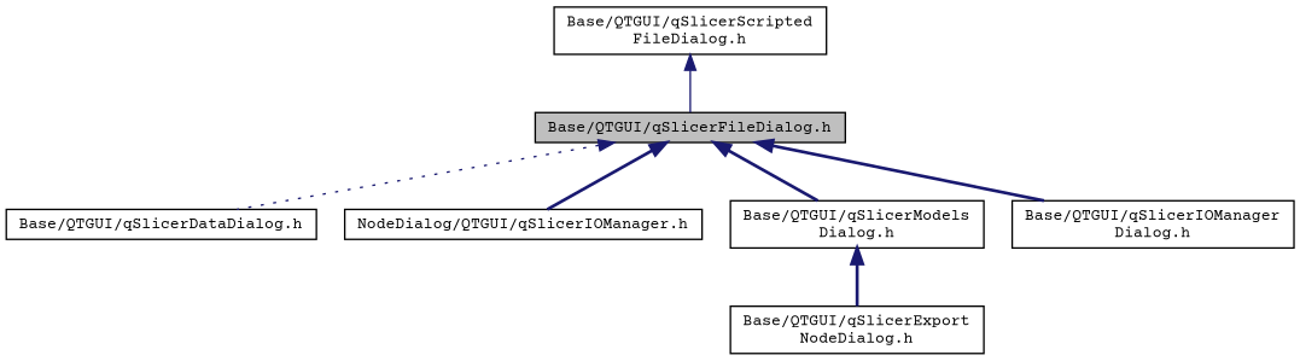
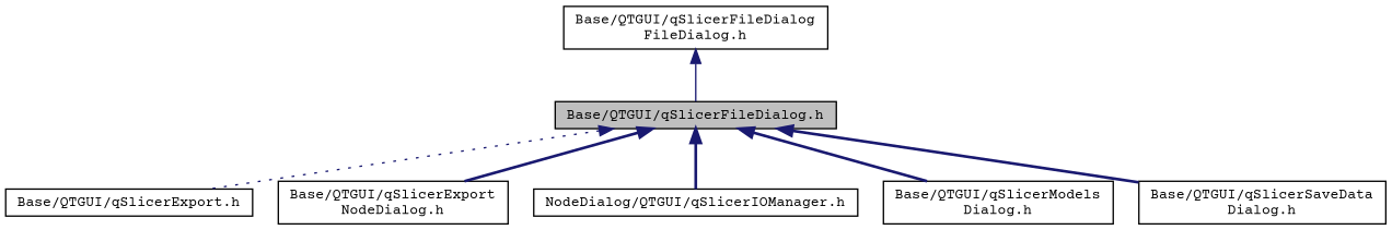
  digraph {
    fontname="Courier Prime"
    node [color=black fontname="Courier Prime" fontsize=10 shape=record]
    edge [color=midnightblue dir=back fontname="Courier Prime" fontsize=10 labelfontname=Helvetica labelfontsize=10 style=bold]
    n1 [fillcolor=grey75 fontcolor=black height=0.2 label="Base/QTGUI/qSlicerFileDialog.h" style=filled width=0.4]
-   n2 [height=0.2 label="Base/QTGUI/qSlicerDataDialog.h" width=0.4]
+   n2 [height=0.2 label="Base/QTGUI/qSlicerExport.h" width=0.4]
    n3 [height=0.2 label="Base/QTGUI/qSlicerExport\lNodeDialog.h" width=0.4]
    n4 [height=0.2 label="NodeDialog/QTGUI/qSlicerIOManager.h" width=0.4]
    n5 [height=0.2 label="Base/QTGUI/qSlicerModels\lDialog.h" width=0.4]
-   n6 [height=0.2 label="Base/QTGUI/qSlicerIOManager\lDialog.h" width=0.4]
-   n7 [height=0.2 label="Base/QTGUI/qSlicerScripted\lFileDialog.h" width=0.4]
+   n6 [height=0.2 label="Base/QTGUI/qSlicerSaveData\lDialog.h" width=0.4]
+   n7 [height=0.2 label="Base/QTGUI/qSlicerFileDialog\lFileDialog.h" width=0.4]
    n1 -> n2 [style=dotted]
-   n5 -> n3
+   n1 -> n3
    n1 -> n4
    n1 -> n5
    n1 -> n6
    n7 -> n1 [style=solid]
  }
